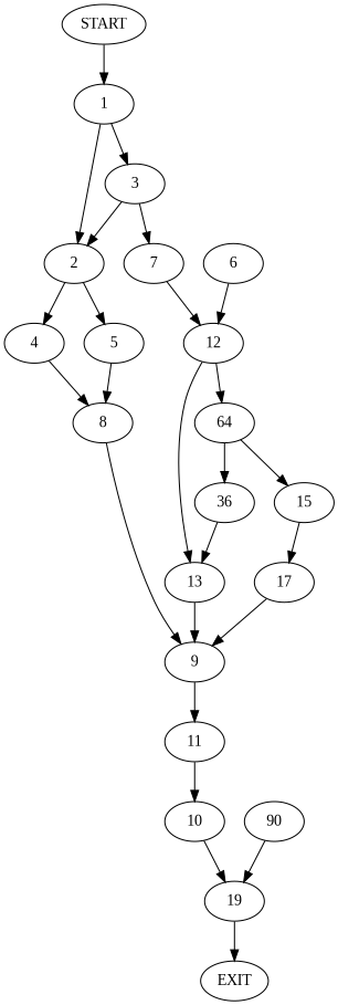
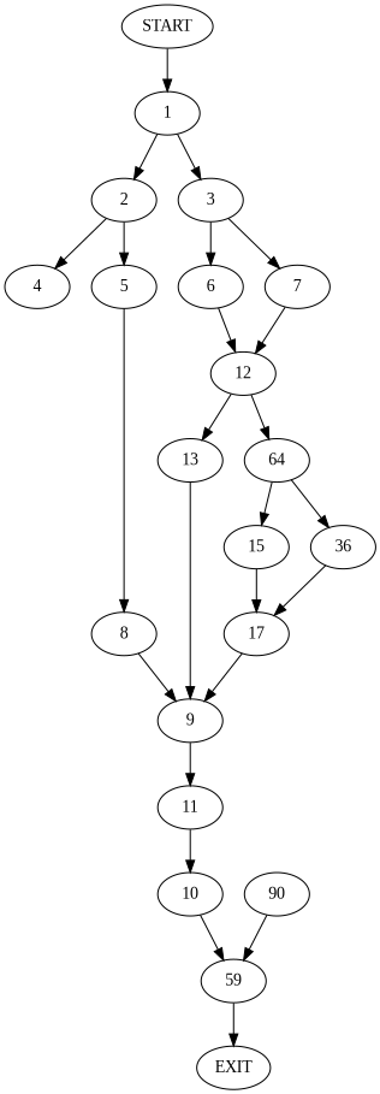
  digraph {
    fontname="Liberation Serif"
    node [fontname="Liberation Serif"]
    edge [fontname="Liberation Serif"]
    n1 [label=START]
    1
    2
    3
    n5 [label=EXIT]
    4
    5
    6
    7
    8
    12
    9
    13
    n14 [label=64]
    11
    10
-   19
+   19 [label=59]
    15
    n19 [label=36]
    17
    n21 [label=90]
    n1 -> 1
    1 -> 2
    1 -> 3
    2 -> 4
    2 -> 5
-   3 -> 2
+   3 -> 6
    3 -> 7
-   4 -> 8
    5 -> 8
    6 -> 12
    7 -> 12
    8 -> 9
    12 -> 13
    12 -> n14
    9 -> 11
    13 -> 9
    n14 -> 15
    n14 -> n19
    11 -> 10
    10 -> 19
    19 -> n5
    15 -> 17
-   n19 -> 13
+   n19 -> 17
    17 -> 9
    n21 -> 19
  }
